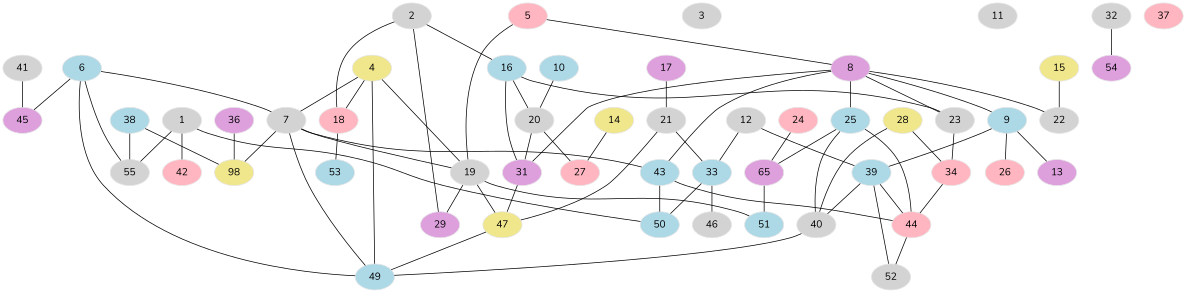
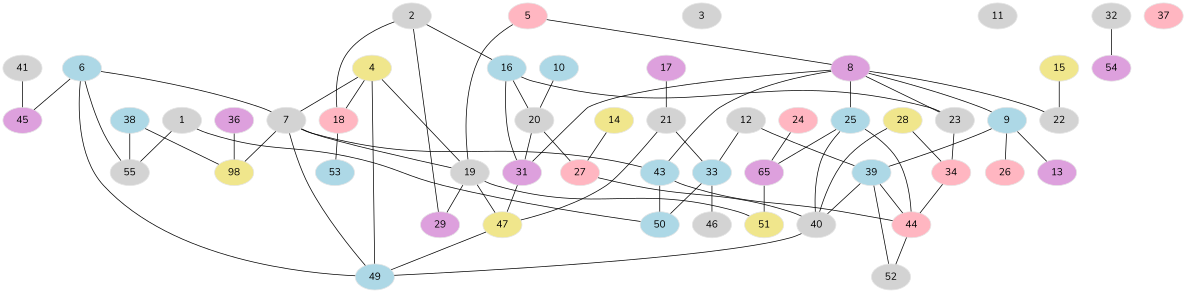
  graph {
    fontname=Nunito
    node [color=gray90 fillcolor=lightgrey fontname=Nunito style=filled]
    edge [fontname=Nunito]
-   42 [fillcolor=lightpink]
    1
    50 [fillcolor=lightblue]
    55
    16 [fillcolor=lightblue]
    2
    18 [fillcolor=lightpink]
    29 [fillcolor=plum]
    23
    31 [fillcolor=plum]
    20
    53 [fillcolor=lightblue]
    3
    4 [fillcolor=khaki]
    7
    19
    49 [fillcolor=lightblue]
    43 [fillcolor=lightblue]
    n19 [fillcolor=khaki label=98]
    47 [fillcolor=khaki]
-   51 [fillcolor=lightblue]
+   51 [fillcolor=khaki]
    5 [fillcolor=lightpink]
    8 [fillcolor=plum]
    9 [fillcolor=lightblue]
    22
    25 [fillcolor=lightblue]
    6 [fillcolor=lightblue]
    45 [fillcolor=plum]
    44 [fillcolor=lightpink]
    13 [fillcolor=plum]
    26 [fillcolor=lightpink]
    39 [fillcolor=lightblue]
    34 [fillcolor=lightpink]
    n34 [fillcolor=plum label=65]
    40
    52
    10 [fillcolor=lightblue]
    27 [fillcolor=lightpink]
    11
    12
    33 [fillcolor=lightblue]
    46
    21
    14 [fillcolor=khaki]
    15 [fillcolor=khaki]
    17 [fillcolor=plum]
    24 [fillcolor=lightpink]
    28 [fillcolor=khaki]
    54 [fillcolor=plum]
    32
    36 [fillcolor=plum]
    37 [fillcolor=lightpink]
    38 [fillcolor=lightblue]
    41
-   1 -- 42
    1 -- 50
    1 -- 55
    16 -- 23
    16 -- 31
    16 -- 20
    2 -- 16
    2 -- 18
    2 -- 29
    18 -- 53
    23 -- 34
    31 -- 47
    20 -- 31
    20 -- 27
    4 -- 18
    4 -- 7
    4 -- 19
    4 -- 49
    7 -- 19
    7 -- 49
    7 -- 43
    7 -- n19
    19 -- 29
    19 -- 47
    19 -- 51
    43 -- 50
    43 -- 44
    47 -- 49
    5 -- 19
    5 -- 8
    8 -- 23
    8 -- 31
    8 -- 43
    8 -- 9
    8 -- 22
    8 -- 25
    9 -- 13
    9 -- 26
    9 -- 39
    25 -- 44
    25 -- n34
    25 -- 40
    6 -- 55
    6 -- 7
    6 -- 49
    6 -- 45
    44 -- 52
    39 -- 44
    39 -- 40
    39 -- 52
    34 -- 44
    n34 -- 51
    40 -- 49
    10 -- 20
+   27 -- 40
    12 -- 39
    12 -- 33
    33 -- 50
    33 -- 46
    21 -- 47
    21 -- 33
    14 -- 27
    15 -- 22
    17 -- 21
    24 -- n34
    28 -- 34
    28 -- 40
    32 -- 54
    36 -- n19
    38 -- 55
    38 -- n19
    41 -- 45
  }
